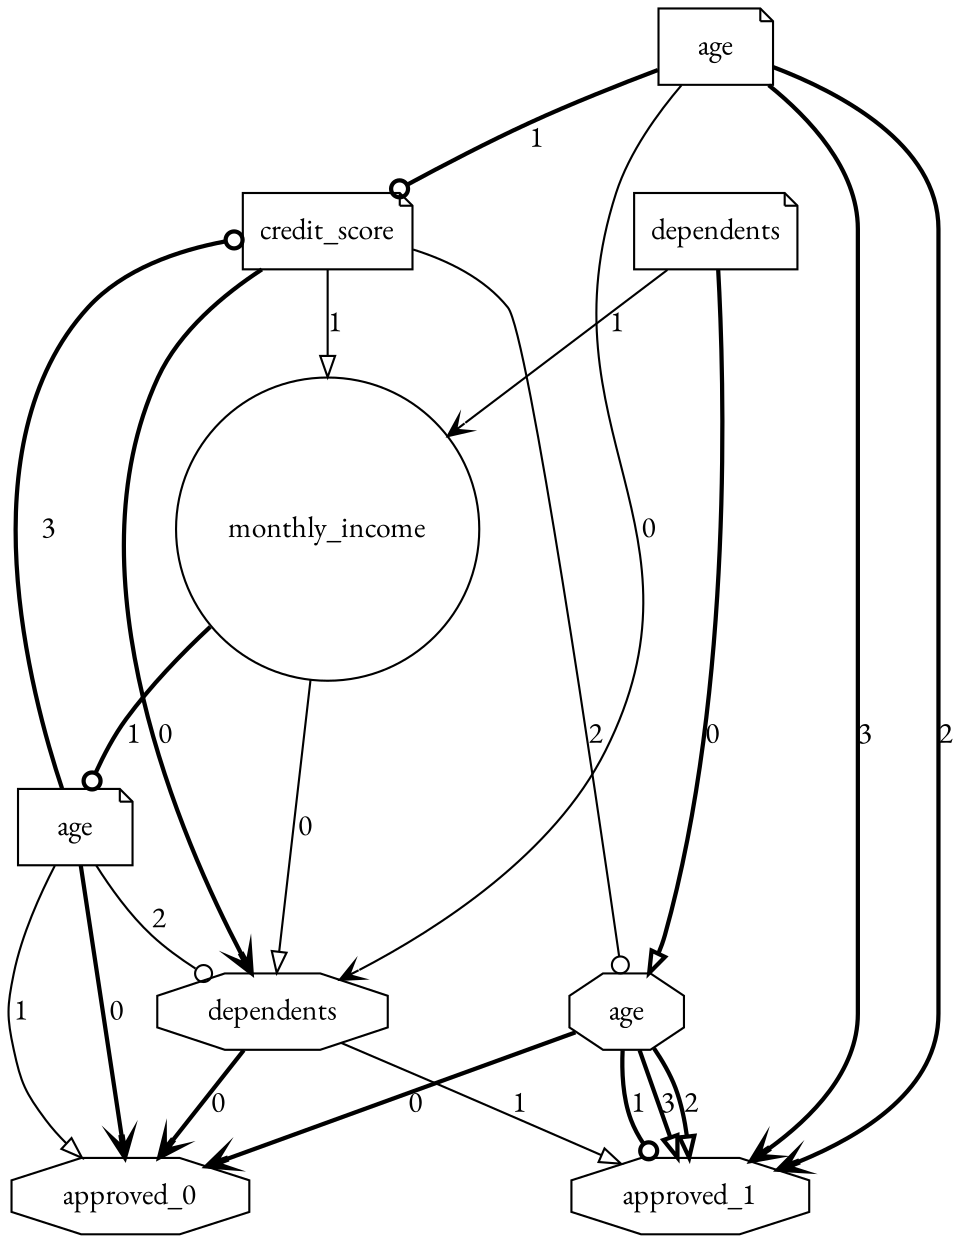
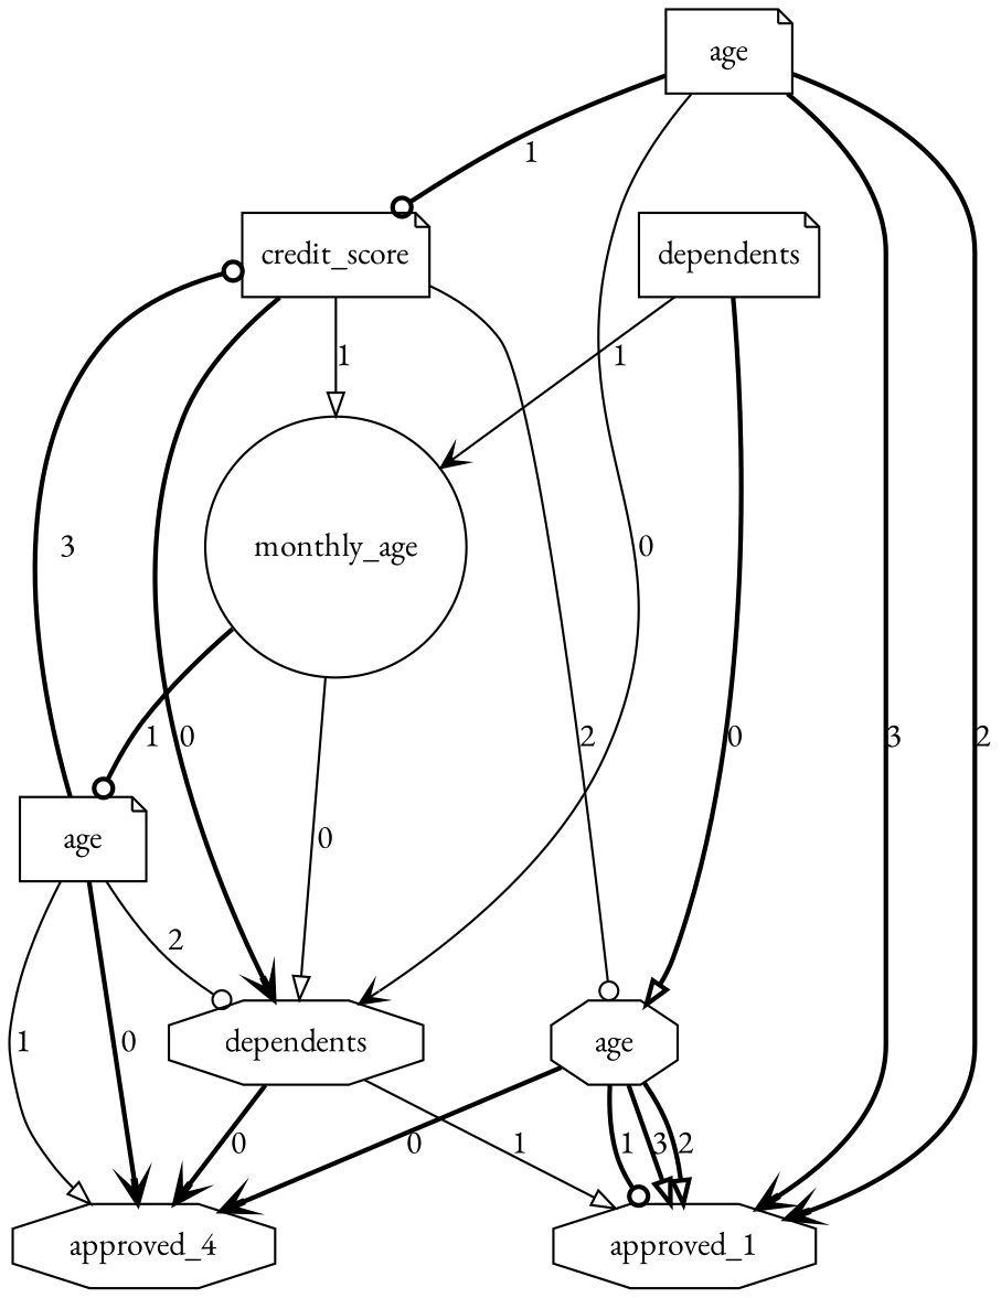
  digraph {
    fontname="EB Garamond"
    node [fontname="EB Garamond" shape=octagon]
    edge [arrowhead=vee fontname="EB Garamond" style=bold]
    n1 [label=approved_1]
-   n2 [label=approved_0]
+   n2 [label=approved_4]
    n3 [label=age]
    n4 [label=dependents]
    n5 [label=credit_score shape=note]
-   n6 [label=monthly_income shape=circle]
+   n6 [label=monthly_age shape=circle]
    n7 [label=age shape=note]
    n8 [label=age shape=note]
    n9 [label=dependents shape=note]
    n3 -> n1 [arrowhead=onormal label=3]
    n3 -> n1 [arrowhead=onormal label=2]
    n3 -> n1 [arrowhead=odot label=1]
    n3 -> n2 [label=0]
    n4 -> n1 [arrowhead=onormal label=1 style=solid]
    n4 -> n2 [label=0]
    n5 -> n3 [arrowhead=odot label=2 style=solid]
    n5 -> n4 [label=0]
    n5 -> n6 [arrowhead=onormal label=1 style=solid]
    n6 -> n4 [arrowhead=onormal label=0 style=solid]
    n6 -> n7 [arrowhead=odot label=1]
    n7 -> n2 [arrowhead=onormal label=1 style=solid]
    n7 -> n2 [label=0]
    n7 -> n4 [arrowhead=odot label=2 style=solid]
    n7 -> n5 [arrowhead=odot label=3]
    n8 -> n1 [label=3]
    n8 -> n1 [label=2]
    n8 -> n4 [label=0 style=solid]
    n8 -> n5 [arrowhead=odot label=1]
    n9 -> n3 [arrowhead=onormal label=0]
    n9 -> n6 [label=1 style=solid]
  }
